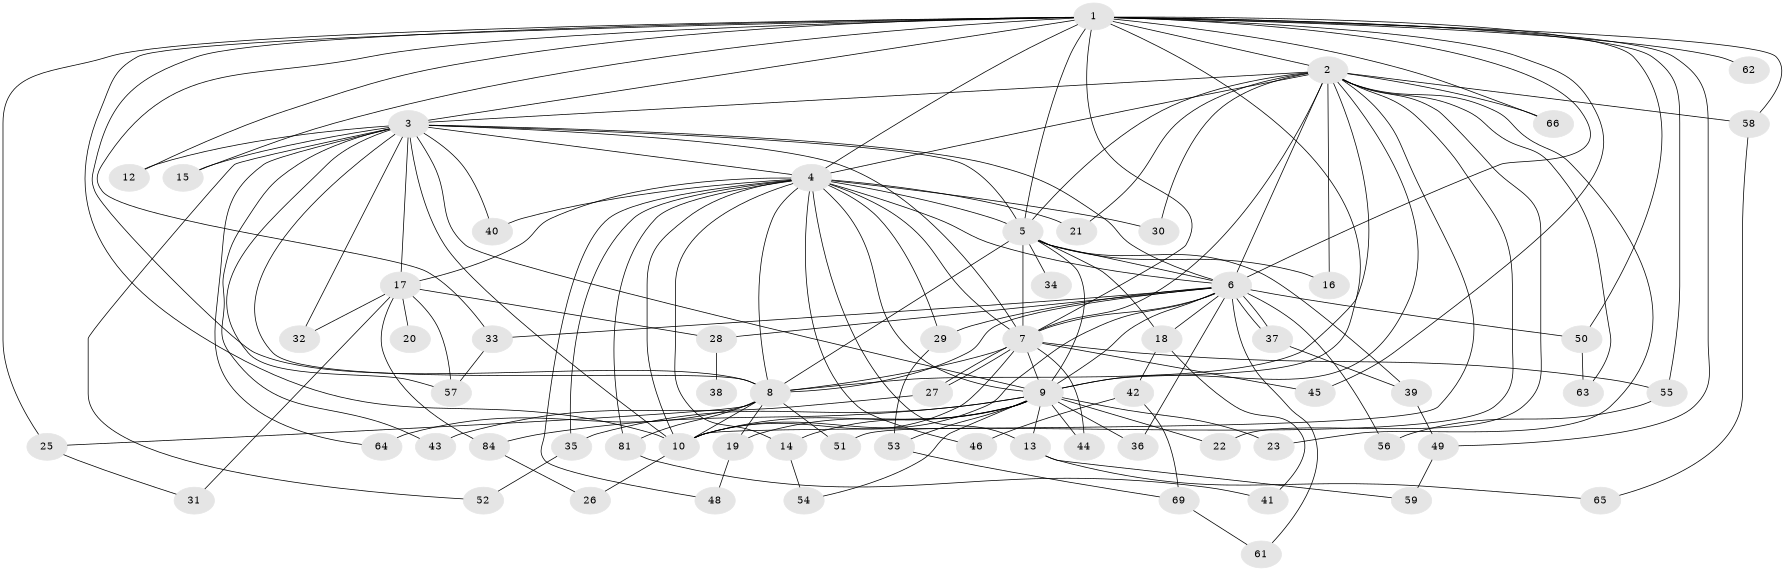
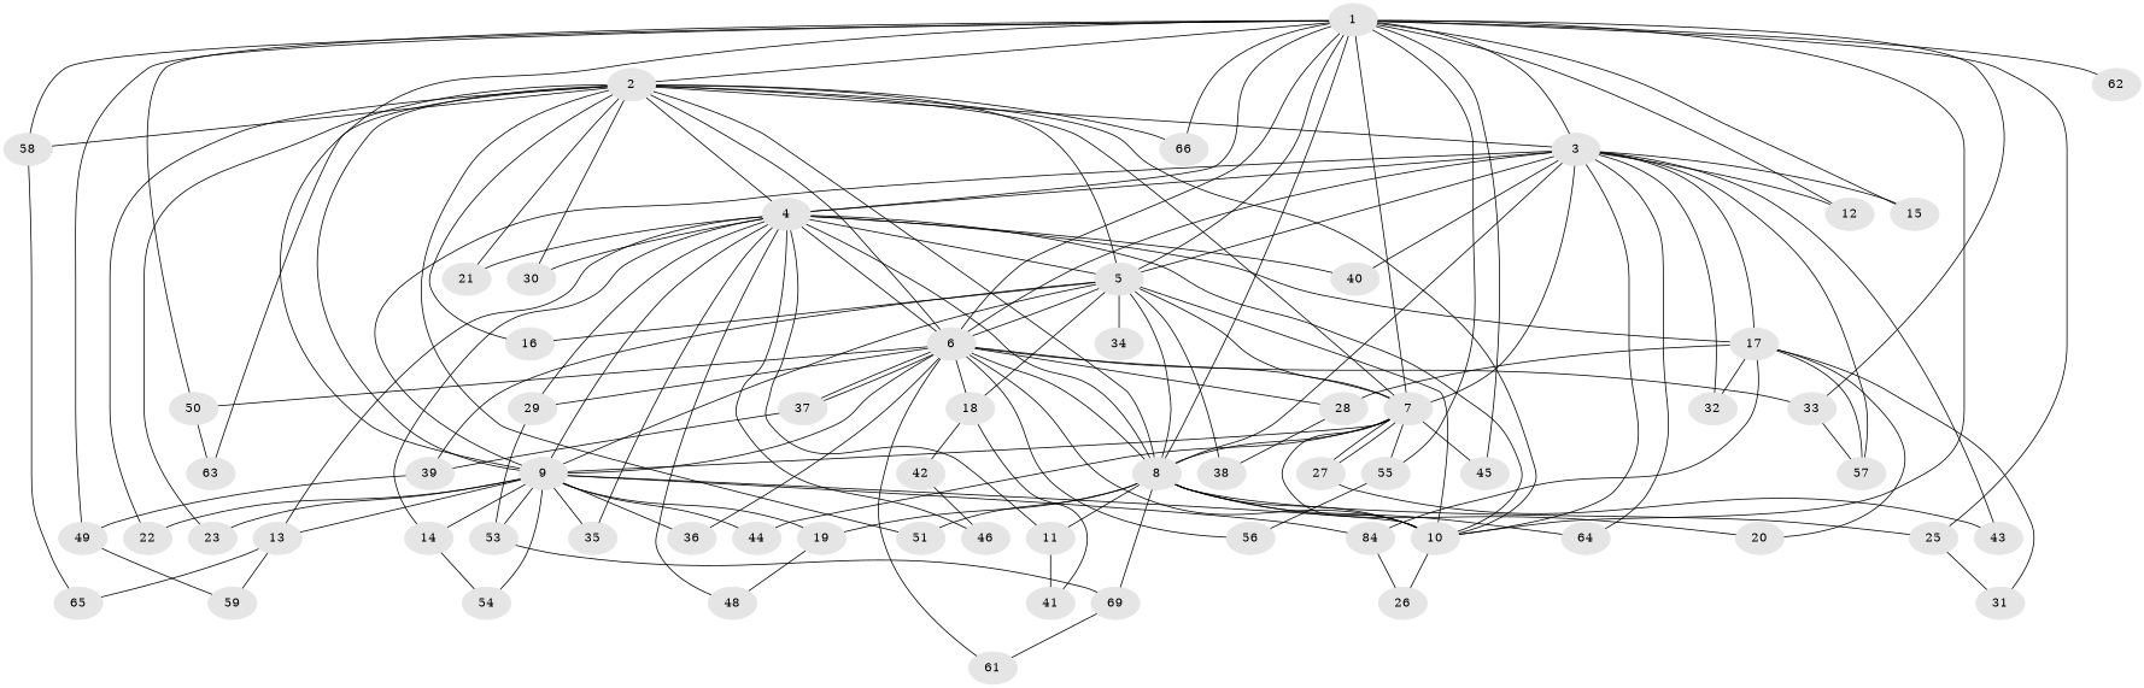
  graph {
    fontname="DejaVu Serif"
    node [color=gray90 fontname="DejaVu Serif" style=filled]
    edge [fontname="DejaVu Serif"]
    1
    2
    3
    4
    5
    6
    7
    8
    9
    10
    12
    15
    25
    33
    45
    49
    50
    55
    58
    62
    66
    16
    21
    22
    23
    30
    51
    63
    17
    32
    40
    43
-   52
    64
    57
    29
-   11 [label=81]
+   11
    13
    14
    35
    46
    48
    34
    18
    38
    39
    28
    36
    37
    56
    61
    27
    44
    19
    20
    n56 [label=69]
    n57 [label=84]
    53
    54
    26
    31
    59
    65
    42
    41
    1 -- 2
    1 -- 3
    1 -- 4
    1 -- 5
    1 -- 6
    1 -- 7
    1 -- 8
    1 -- 9
    1 -- 10
    1 -- 12
    1 -- 15
    1 -- 25
    1 -- 33
    1 -- 45
    1 -- 49
    1 -- 50
    1 -- 55
    1 -- 58
    1 -- 62
    1 -- 66
    2 -- 3
    2 -- 4
    2 -- 5
    2 -- 6
    2 -- 7
    2 -- 8
    2 -- 9
    2 -- 10
    2 -- 58
    2 -- 66
    2 -- 16
    2 -- 21
    2 -- 22
    2 -- 23
    2 -- 30
    2 -- 51
    2 -- 63
    3 -- 4
    3 -- 5
    3 -- 6
    3 -- 7
    3 -- 8
    3 -- 9
    3 -- 10
    3 -- 12
    3 -- 15
    3 -- 17
    3 -- 32
    3 -- 40
    3 -- 43
-   3 -- 52
    3 -- 64
    3 -- 57
    4 -- 5
    4 -- 6
-   4 -- 7
    4 -- 8
    4 -- 9
    4 -- 10
    4 -- 21
    4 -- 30
    4 -- 17
    4 -- 40
    4 -- 29
    4 -- 11
    4 -- 13
    4 -- 14
    4 -- 35
    4 -- 46
    4 -- 48
    5 -- 6
    5 -- 7
    5 -- 8
    5 -- 9
+   5 -- 10
    5 -- 16
    5 -- 34
    5 -- 18
+   5 -- 38
    5 -- 39
    6 -- 7
    6 -- 8
    6 -- 9
    6 -- 10
    6 -- 33
    6 -- 50
    6 -- 29
    6 -- 18
    6 -- 28
    6 -- 36
    6 -- 37
    6 -- 37
    6 -- 56
    6 -- 61
    7 -- 8
    7 -- 9
    7 -- 10
    7 -- 45
    7 -- 55
    7 -- 27
    7 -- 27
    7 -- 44
    8 -- 10
    8 -- 25
    8 -- 51
    8 -- 64
    8 -- 11
    8 -- 19
-   42 -- n56
+   8 -- 20
+   8 -- n56
    9 -- 10
    9 -- 22
    9 -- 23
    9 -- 13
    9 -- 14
    9 -- 35
    9 -- 36
    9 -- 44
    9 -- 19
    9 -- n57
    9 -- 53
    9 -- 54
    10 -- 26
    25 -- 31
    33 -- 57
    49 -- 59
    50 -- 63
    55 -- 56
    58 -- 65
    17 -- 32
    17 -- 57
    17 -- 28
    17 -- 20
    17 -- n57
    17 -- 31
    29 -- 53
    11 -- 41
    13 -- 59
    13 -- 65
    14 -- 54
-   35 -- 52
    18 -- 42
    18 -- 41
    39 -- 49
    28 -- 38
    37 -- 39
    27 -- 43
    19 -- 48
    n56 -- 61
    n57 -- 26
    53 -- n56
    42 -- 46
  }
